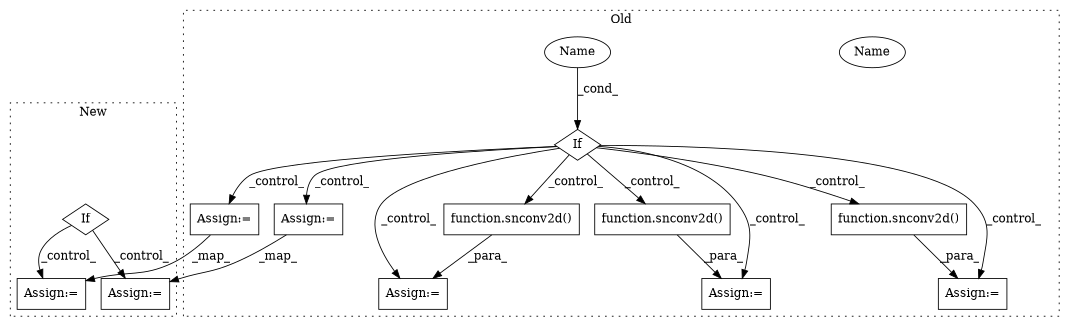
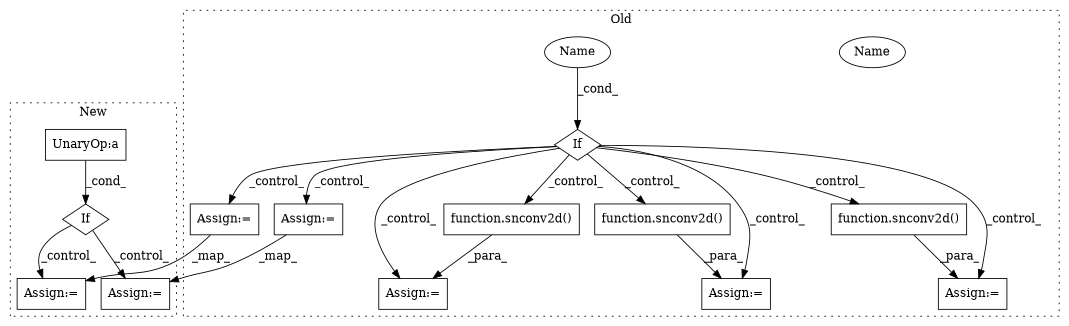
  digraph {
    node [a=68 l=3 s=11166 shape=box]
    n1 [a=75 l=97 label="function.snconv2d()" s=11509]
    n2 [a=96 l="3,14" label=If s="11163,11181" shape=diamond]
    n3 [a=87 l=15 label=Name shape=ellipse]
    n4 [a=75 l=96 label="function.snconv2d()" s=11261]
    n5 [label="Assign:=" s=11506]
    n6 [label="Assign:=" s=11258]
    n7 [label="Assign:=" s=12233]
    n8 [label="Assign:=" s=12172]
    n9 [a=75 l=96 label="function.snconv2d()" s=11385]
    n10 [label="Assign:=" s=11382]
    n11 [a=87 l=15 label=Name shape=ellipse]
    n12 [a=96 l="3,14" label=If s="10214,10231" shape=diamond]
+   n13 [a=61 l=14 label="UnaryOp:a" s=10217]
    n14 [label="Assign:=" s=10314]
    n15 [label="Assign:=" s=10253]
    subgraph cluster_1 {
      label=Old
      style=dotted
      n1
      n2
      n3
      n4
      n5
      n6
      n7
      n8
      n9
      n10
      n11
    }
    subgraph cluster_2 {
      label=New
      style=dotted
      n12
+     n13
      n14
      n15
    }
    n1 -> n5 [label=_para_]
    n2 -> n1 [label=_control_]
    n2 -> n4 [label=_control_]
    n2 -> n5 [label=_control_]
    n2 -> n6 [label=_control_]
    n2 -> n7 [label=_control_]
    n2 -> n8 [label=_control_]
    n2 -> n9 [label=_control_]
    n2 -> n10 [label=_control_]
    n4 -> n6 [label=_para_]
    n7 -> n14 [label=_map_]
    n8 -> n15 [label=_map_]
    n9 -> n10 [label=_para_]
    n11 -> n2 [label=_cond_]
    n12 -> n14 [label=_control_]
    n12 -> n15 [label=_control_]
+   n13 -> n12 [label=_cond_]
  }
